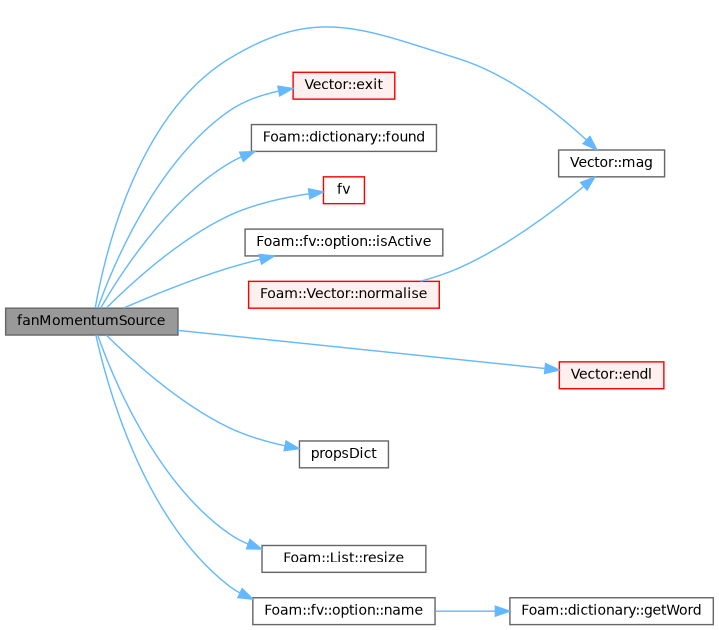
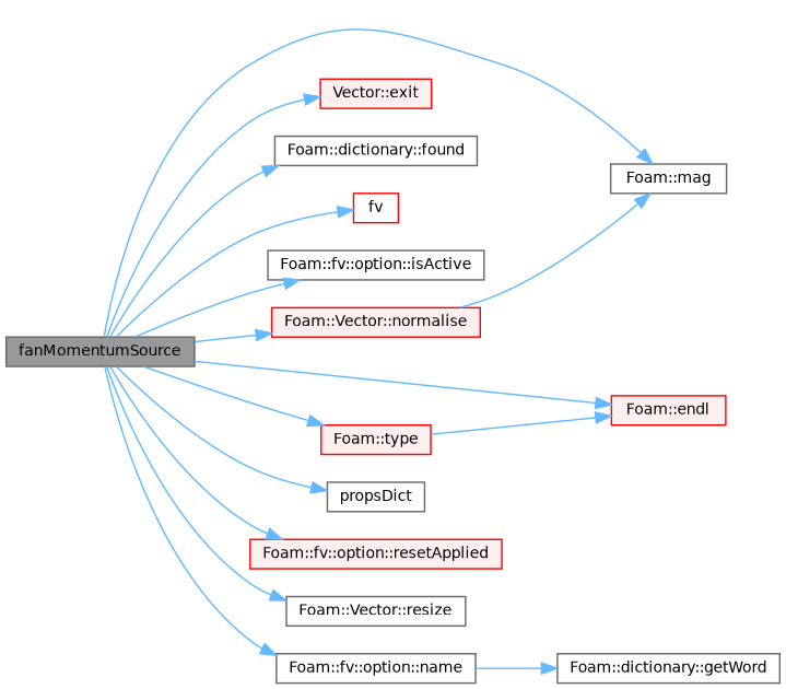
  digraph {
    rankdir=LR
    node [color=grey40 fillcolor=white fontname=Helvetica fontsize=10 shape=box style=filled]
    edge [color=steelblue1 fontname=Helvetica fontsize=10 labelfontname=Helvetica labelfontsize=10 style=solid]
    n1 [color=gray40 fillcolor=grey60 fontcolor=black height=0.2 label=fanMomentumSource width=0.4]
-   n2 [color=red fillcolor="#FFF0F0" height=0.2 label="Vector::endl" width=0.4]
+   n2 [color=red fillcolor="#FFF0F0" height=0.2 label="Foam::endl" width=0.4]
    n3 [color=red fillcolor="#FFF0F0" height=0.2 label="Vector::exit" width=0.4]
    n4 [height=0.2 label="Foam::dictionary::found" width=0.4]
    n5 [color=red height=0.2 label=fv width=0.4]
    n6 [height=0.2 label="Foam::fv::option::isActive" width=0.4]
-   n7 [height=0.2 label="Vector::mag" width=0.4]
+   n7 [height=0.2 label="Foam::mag" width=0.4]
    n8 [height=0.2 label="Foam::fv::option::name" width=0.4]
    n9 [color=red fillcolor="#FFF0F0" height=0.2 label="Foam::Vector::normalise" width=0.4]
    n10 [height=0.2 label=propsDict width=0.4]
-   n12 [height=0.2 label="Foam::List::resize" width=0.4]
+   n11 [color=red fillcolor="#FFF0F0" height=0.2 label="Foam::fv::option::resetApplied" width=0.4]
+   n12 [height=0.2 label="Foam::Vector::resize" width=0.4]
+   n13 [color=red fillcolor="#FFF0F0" height=0.2 label="Foam::type" width=0.4]
    n14 [height=0.2 label="Foam::dictionary::getWord" width=0.4]
    n1 -> n2
    n1 -> n3
    n1 -> n4
    n1 -> n5
    n1 -> n6
    n1 -> n7
    n1 -> n8
+   n1 -> n9
    n1 -> n10
+   n1 -> n11
    n1 -> n12
+   n1 -> n13
    n8 -> n14
    n9 -> n7
+   n13 -> n2
  }
